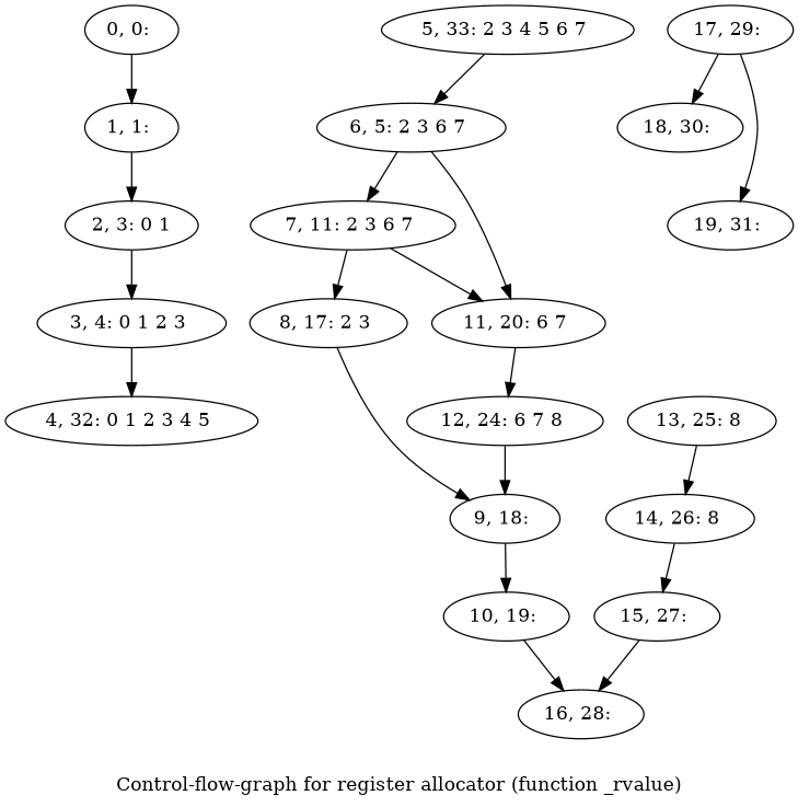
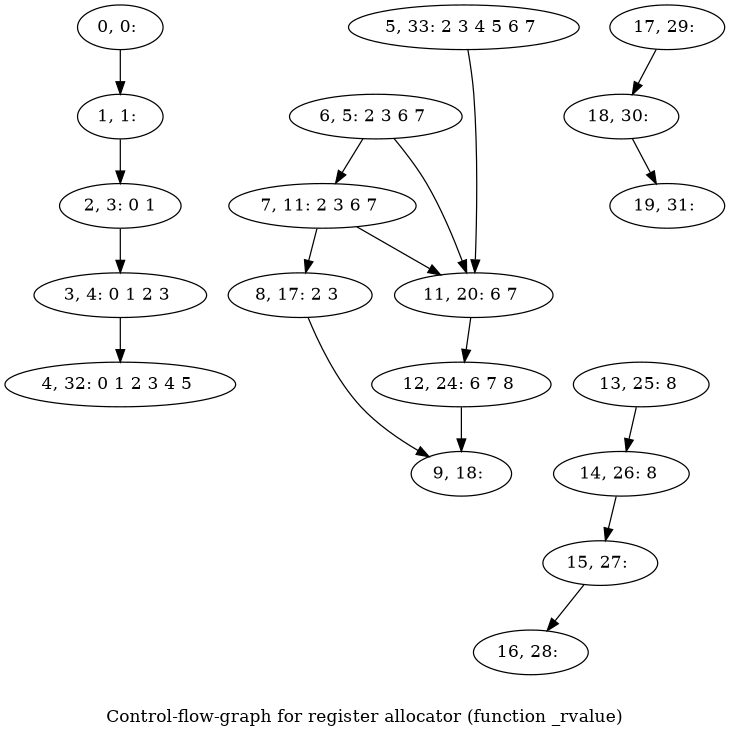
  digraph {
    label="Control-flow-graph for register allocator (function _rvalue)"
    n1 [label="0, 0: "]
    n2 [label="1, 1: "]
    n3 [label="2, 3: 0 1"]
    n4 [label="3, 4: 0 1 2 3 "]
    n5 [label="4, 32: 0 1 2 3 4 5 "]
    n6 [label="5, 33: 2 3 4 5 6 7 "]
    n7 [label="6, 5: 2 3 6 7 "]
    n8 [label="7, 11: 2 3 6 7 "]
    n9 [label="11, 20: 6 7 "]
    n10 [label="8, 17: 2 3 "]
    n11 [label="12, 24: 6 7 8 "]
    n12 [label="9, 18: "]
-   n13 [label="10, 19: "]
    n14 [label="16, 28: "]
    n15 [label="13, 25: 8 "]
    n16 [label="14, 26: 8 "]
    n17 [label="15, 27: "]
    n18 [label="17, 29: "]
    n19 [label="18, 30: "]
    n20 [label="19, 31: "]
    n1 -> n2
    n2 -> n3
    n3 -> n4
    n4 -> n5
-   n6 -> n7
+   n6 -> n9
    n7 -> n8
    n7 -> n9
    n8 -> n9
    n8 -> n10
    n9 -> n11
    n10 -> n12
    n11 -> n12
-   n12 -> n13
-   n13 -> n14
    n15 -> n16
    n16 -> n17
    n17 -> n14
    n18 -> n19
-   n18 -> n20
+   n19 -> n20
  }
